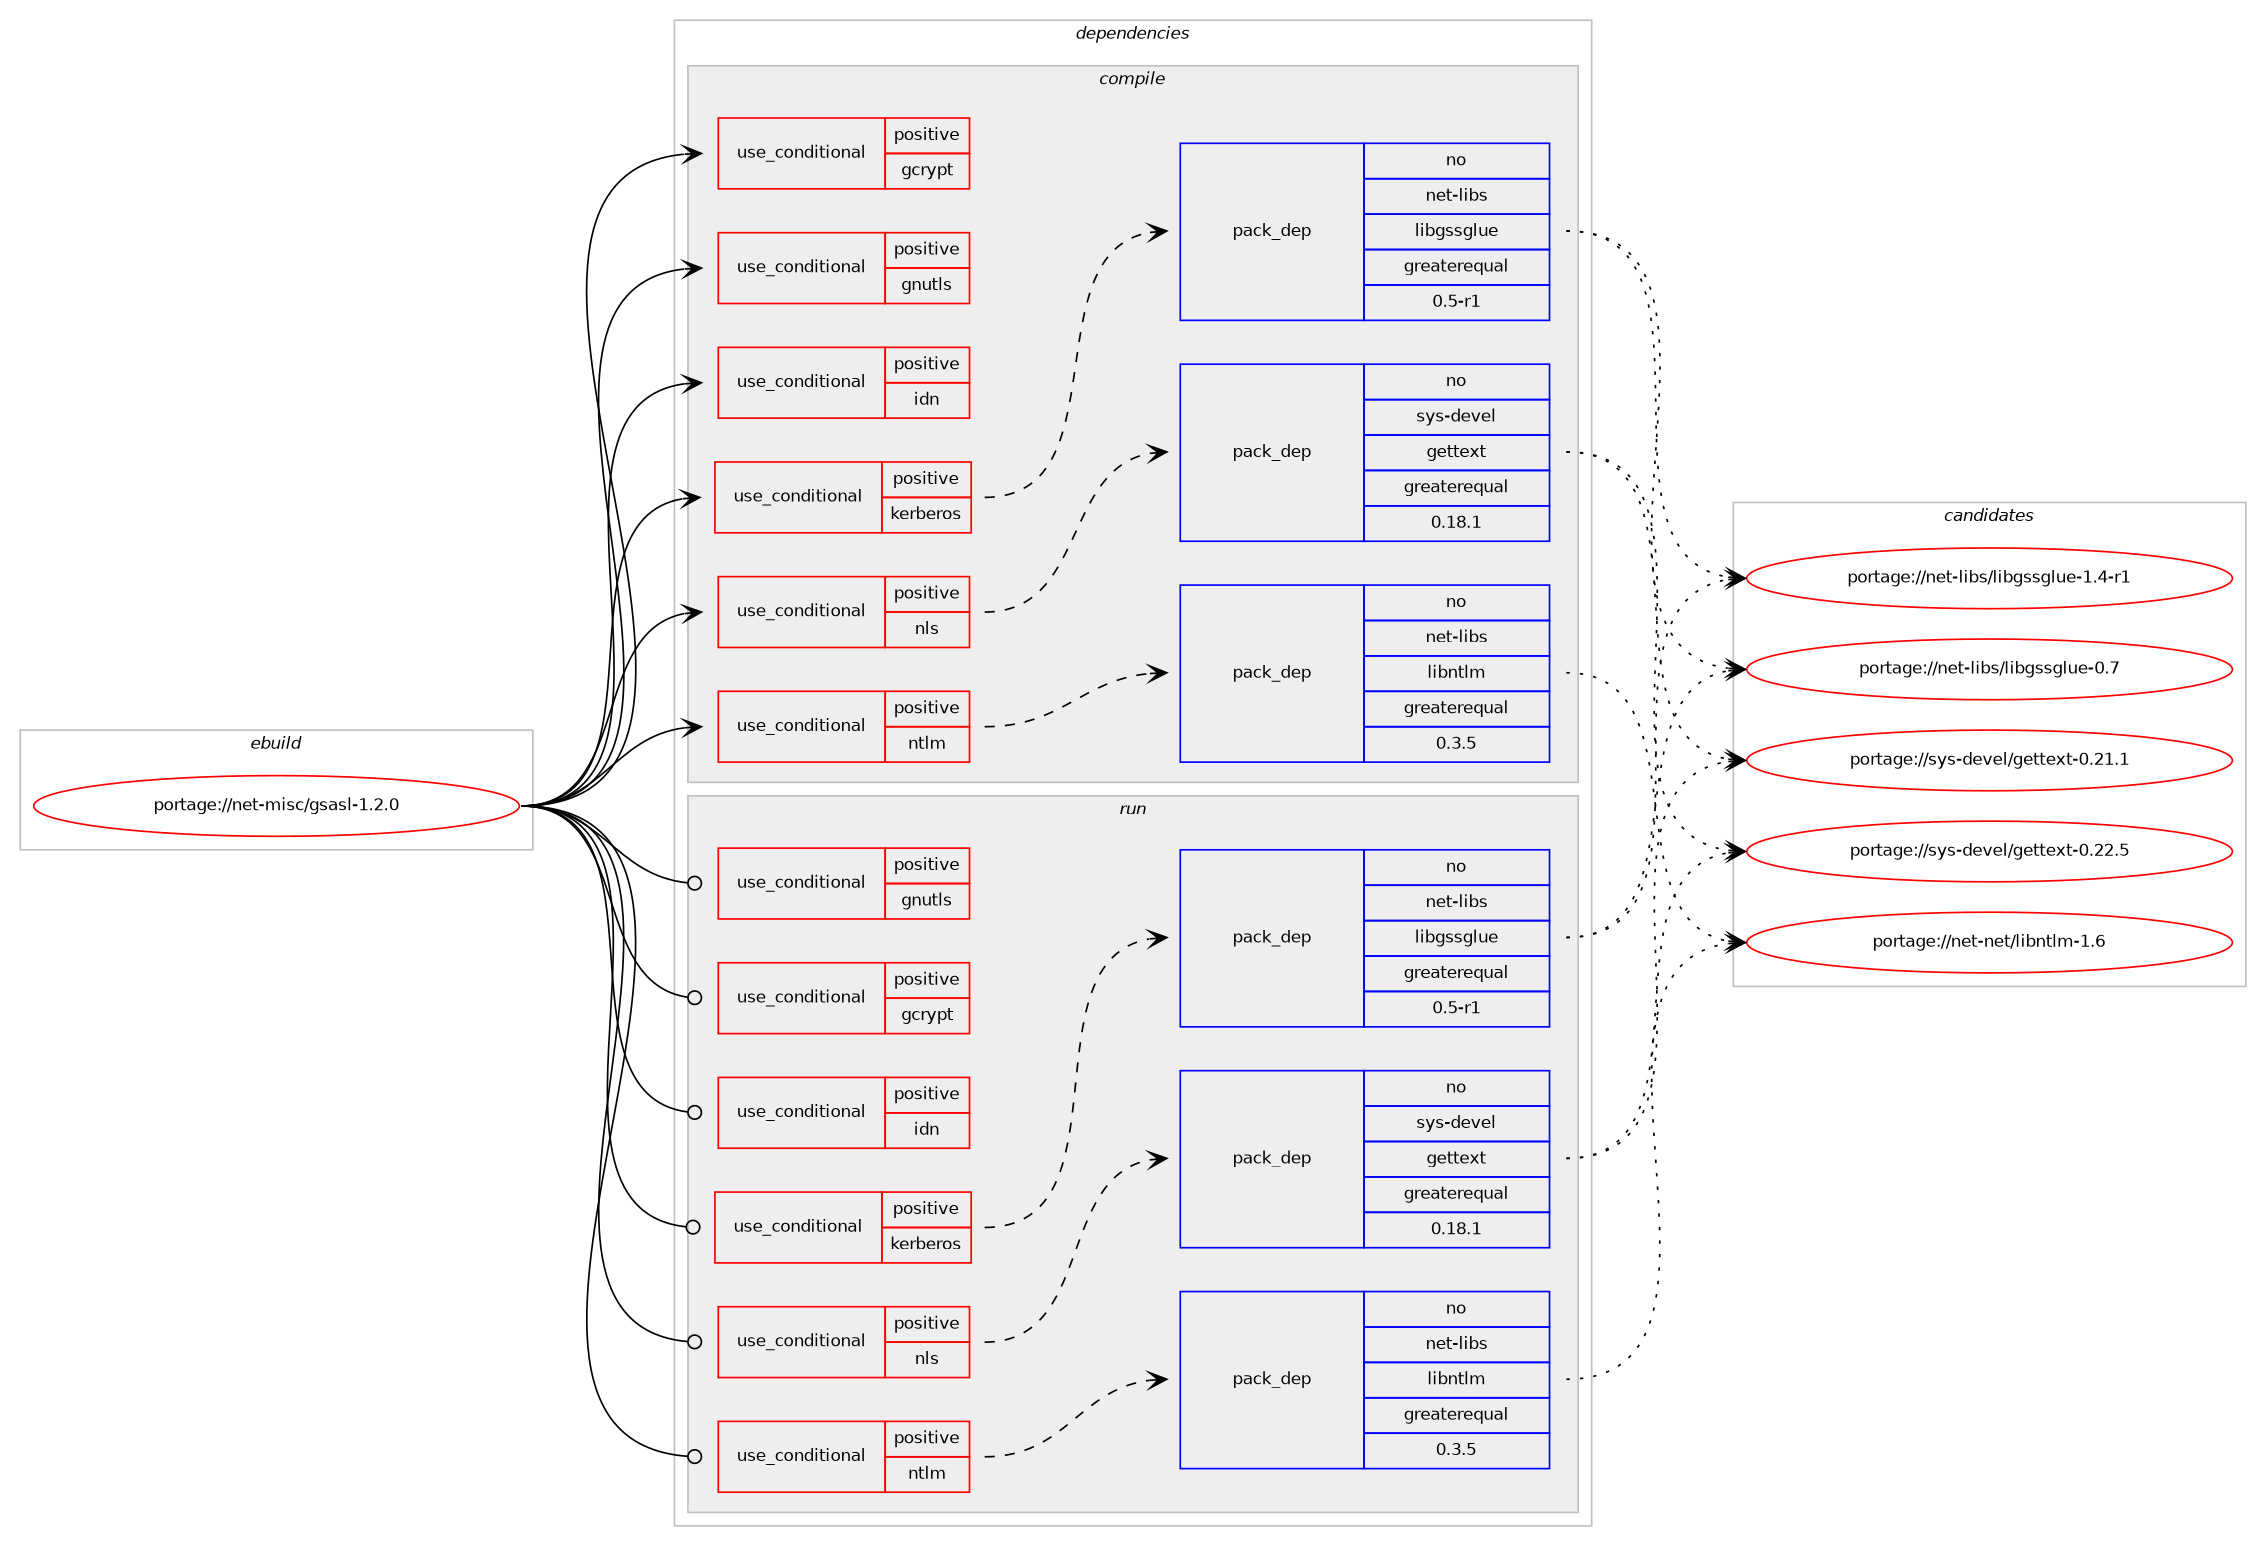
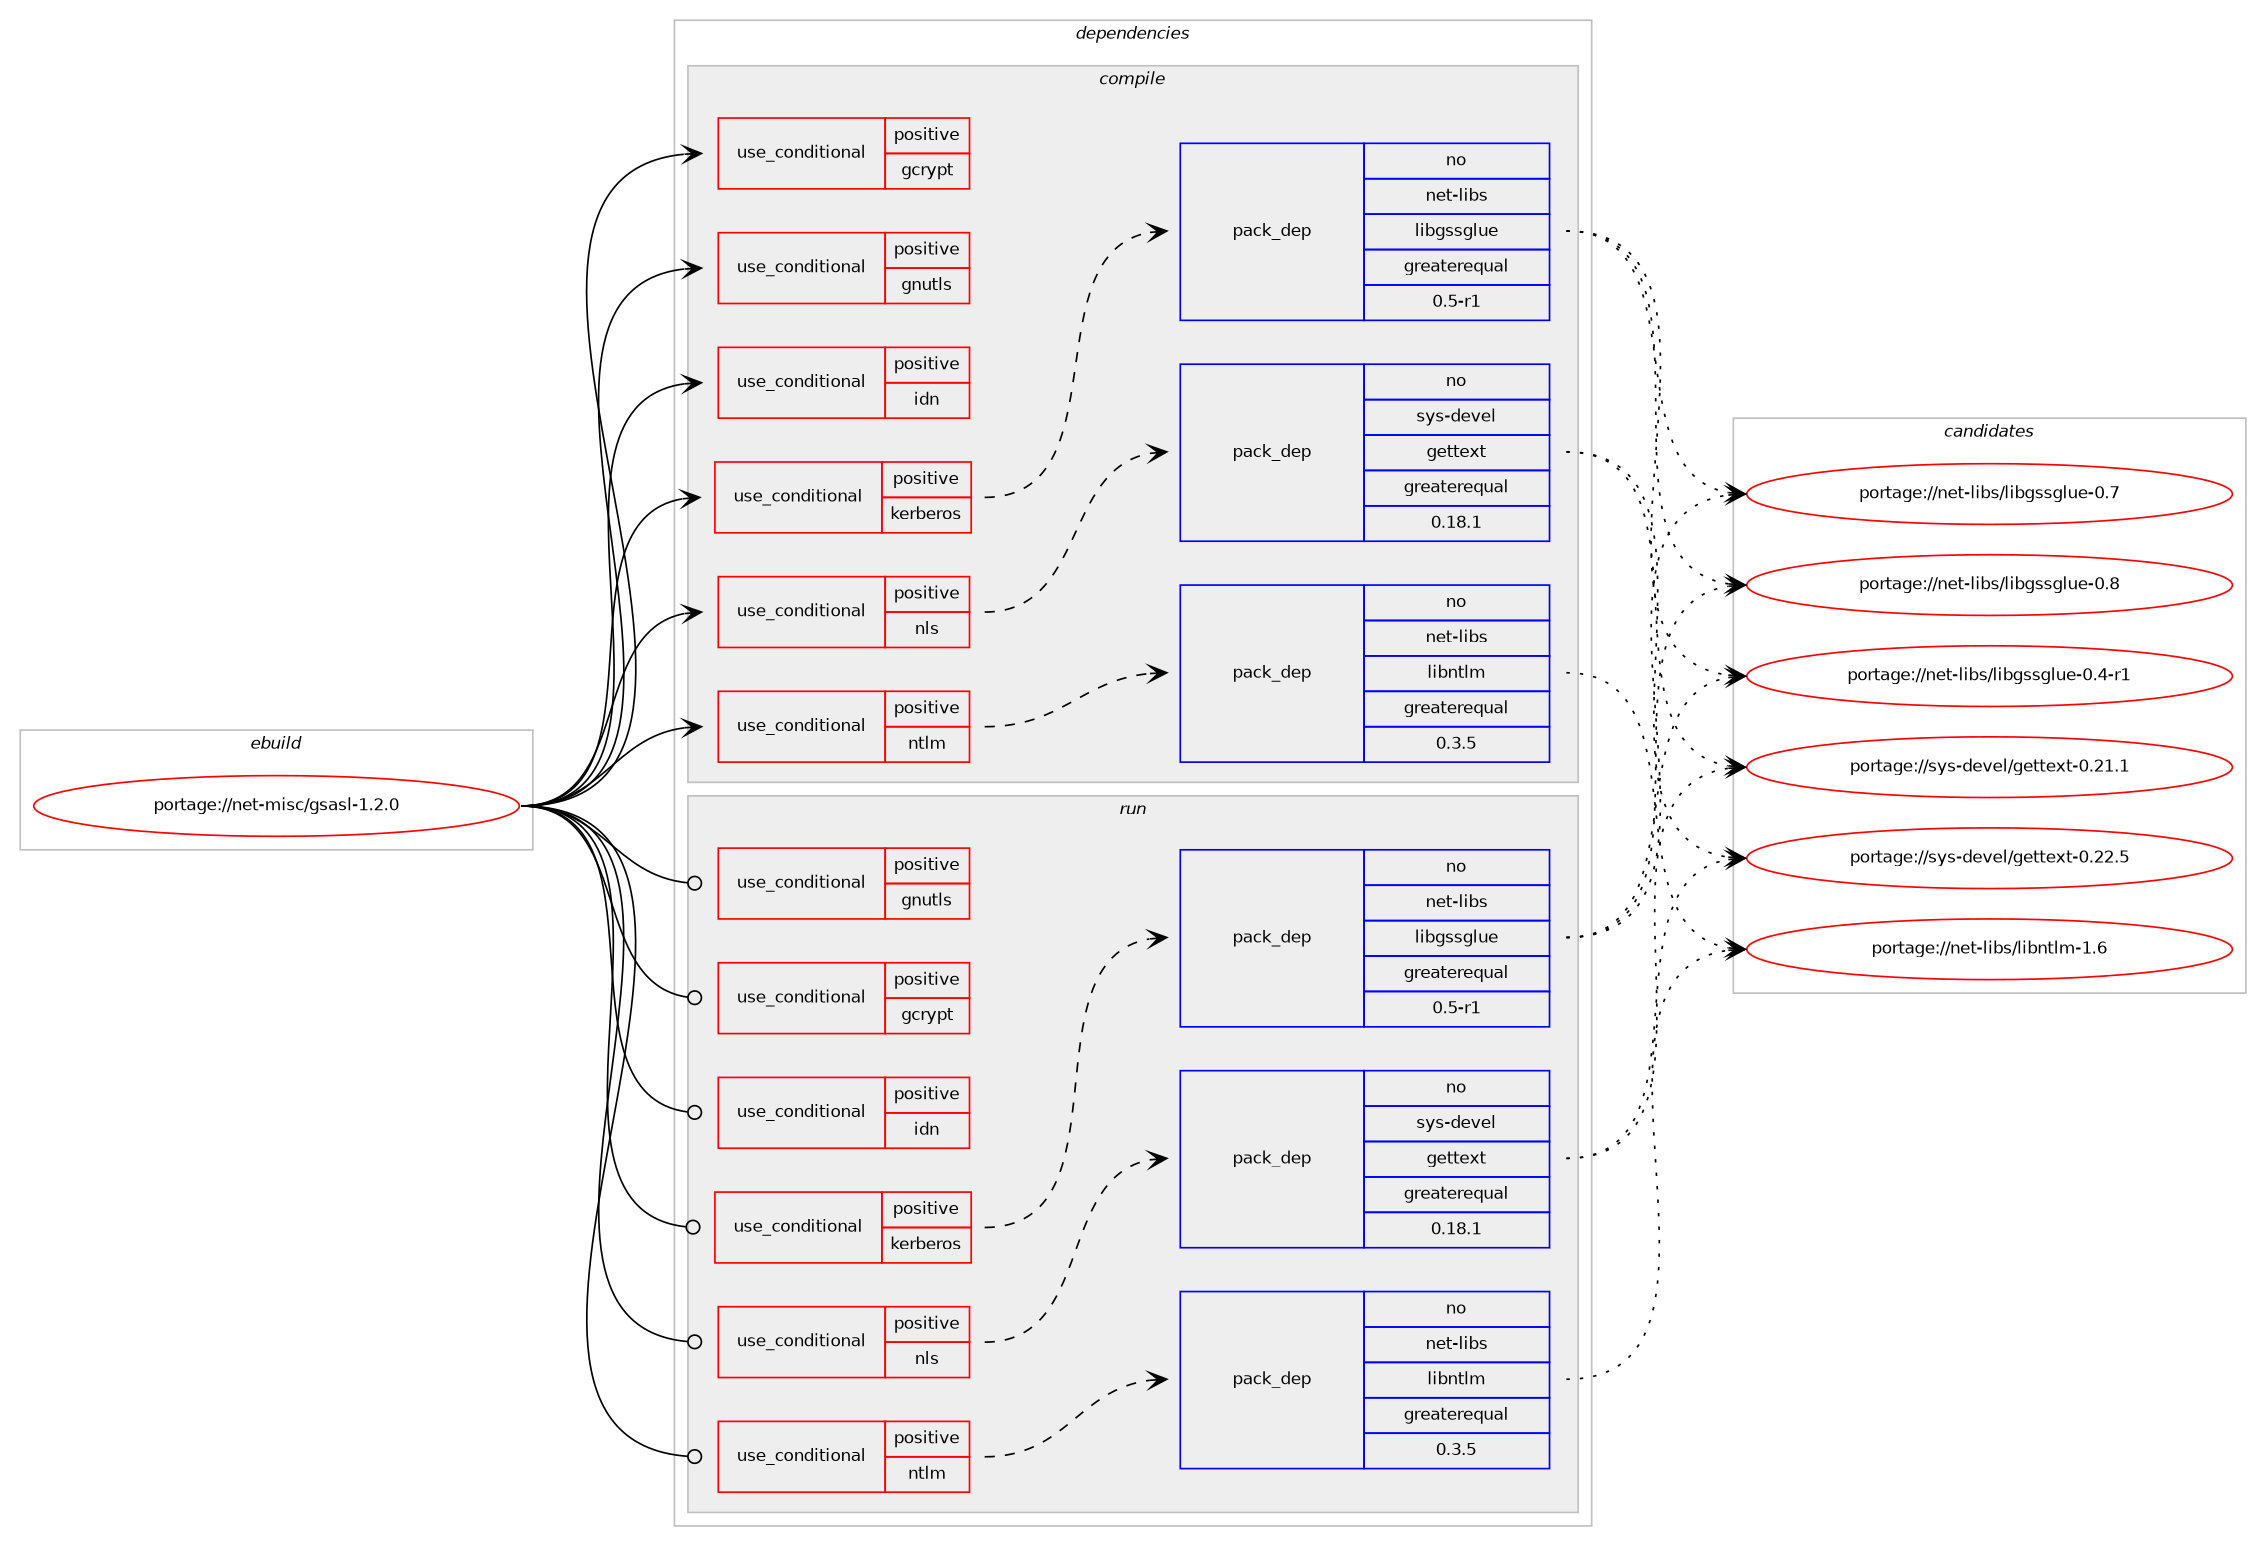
  digraph {
    compound=true
    concentrate=true
    fontname=Helvetica
    fontsize=10
    newrank=true
    rankdir=LR
    ranksep=1.5
    node [color=red fontname=Helvetica fontsize=10 shape=none]
    edge [arrowhead=vee headport=w style=solid tailport=e weight=20]
    n1 [label="portage://net-misc/gsasl-1.2.0" width=4 shape=""]
    n2 [label=<<TABLE BORDER="0" CELLBORDER="1" CELLSPACING="0" CELLPADDING="4"><TR><TD ROWSPAN="3" CELLPADDING="10">use_conditional</TD></TR><TR><TD>positive</TD></TR><TR><TD>gcrypt</TD></TR></TABLE>>]
    n3 [label=<<TABLE BORDER="0" CELLBORDER="1" CELLSPACING="0" CELLPADDING="4"><TR><TD ROWSPAN="3" CELLPADDING="10">use_conditional</TD></TR><TR><TD>positive</TD></TR><TR><TD>gnutls</TD></TR></TABLE>>]
    n4 [label=<<TABLE BORDER="0" CELLBORDER="1" CELLSPACING="0" CELLPADDING="4"><TR><TD ROWSPAN="3" CELLPADDING="10">use_conditional</TD></TR><TR><TD>positive</TD></TR><TR><TD>idn</TD></TR></TABLE>>]
    n5 [color=blue label=<<TABLE BORDER="0" CELLBORDER="1" CELLSPACING="0" CELLPADDING="4" WIDTH="220"><TR><TD ROWSPAN="6" CELLPADDING="30">pack_dep</TD></TR><TR><TD WIDTH="110">no</TD></TR><TR><TD>net-libs</TD></TR><TR><TD>libgssglue</TD></TR><TR><TD>greaterequal</TD></TR><TR><TD>0.5-r1</TD></TR></TABLE>>]
    n6 [label=<<TABLE BORDER="0" CELLBORDER="1" CELLSPACING="0" CELLPADDING="4"><TR><TD ROWSPAN="3" CELLPADDING="10">use_conditional</TD></TR><TR><TD>positive</TD></TR><TR><TD>kerberos</TD></TR></TABLE>>]
    n7 [color=blue label=<<TABLE BORDER="0" CELLBORDER="1" CELLSPACING="0" CELLPADDING="4" WIDTH="220"><TR><TD ROWSPAN="6" CELLPADDING="30">pack_dep</TD></TR><TR><TD WIDTH="110">no</TD></TR><TR><TD>sys-devel</TD></TR><TR><TD>gettext</TD></TR><TR><TD>greaterequal</TD></TR><TR><TD>0.18.1</TD></TR></TABLE>>]
    n8 [label=<<TABLE BORDER="0" CELLBORDER="1" CELLSPACING="0" CELLPADDING="4"><TR><TD ROWSPAN="3" CELLPADDING="10">use_conditional</TD></TR><TR><TD>positive</TD></TR><TR><TD>nls</TD></TR></TABLE>>]
    n9 [color=blue label=<<TABLE BORDER="0" CELLBORDER="1" CELLSPACING="0" CELLPADDING="4" WIDTH="220"><TR><TD ROWSPAN="6" CELLPADDING="30">pack_dep</TD></TR><TR><TD WIDTH="110">no</TD></TR><TR><TD>net-libs</TD></TR><TR><TD>libntlm</TD></TR><TR><TD>greaterequal</TD></TR><TR><TD>0.3.5</TD></TR></TABLE>>]
    n10 [label=<<TABLE BORDER="0" CELLBORDER="1" CELLSPACING="0" CELLPADDING="4"><TR><TD ROWSPAN="3" CELLPADDING="10">use_conditional</TD></TR><TR><TD>positive</TD></TR><TR><TD>ntlm</TD></TR></TABLE>>]
    n11 [label=<<TABLE BORDER="0" CELLBORDER="1" CELLSPACING="0" CELLPADDING="4"><TR><TD ROWSPAN="3" CELLPADDING="10">use_conditional</TD></TR><TR><TD>positive</TD></TR><TR><TD>gnutls</TD></TR></TABLE>>]
    n12 [label=<<TABLE BORDER="0" CELLBORDER="1" CELLSPACING="0" CELLPADDING="4"><TR><TD ROWSPAN="3" CELLPADDING="10">use_conditional</TD></TR><TR><TD>positive</TD></TR><TR><TD>gcrypt</TD></TR></TABLE>>]
    n13 [label=<<TABLE BORDER="0" CELLBORDER="1" CELLSPACING="0" CELLPADDING="4"><TR><TD ROWSPAN="3" CELLPADDING="10">use_conditional</TD></TR><TR><TD>positive</TD></TR><TR><TD>idn</TD></TR></TABLE>>]
    n14 [color=blue label=<<TABLE BORDER="0" CELLBORDER="1" CELLSPACING="0" CELLPADDING="4" WIDTH="220"><TR><TD ROWSPAN="6" CELLPADDING="30">pack_dep</TD></TR><TR><TD WIDTH="110">no</TD></TR><TR><TD>net-libs</TD></TR><TR><TD>libgssglue</TD></TR><TR><TD>greaterequal</TD></TR><TR><TD>0.5-r1</TD></TR></TABLE>>]
    n15 [label=<<TABLE BORDER="0" CELLBORDER="1" CELLSPACING="0" CELLPADDING="4"><TR><TD ROWSPAN="3" CELLPADDING="10">use_conditional</TD></TR><TR><TD>positive</TD></TR><TR><TD>kerberos</TD></TR></TABLE>>]
    n16 [color=blue label=<<TABLE BORDER="0" CELLBORDER="1" CELLSPACING="0" CELLPADDING="4" WIDTH="220"><TR><TD ROWSPAN="6" CELLPADDING="30">pack_dep</TD></TR><TR><TD WIDTH="110">no</TD></TR><TR><TD>sys-devel</TD></TR><TR><TD>gettext</TD></TR><TR><TD>greaterequal</TD></TR><TR><TD>0.18.1</TD></TR></TABLE>>]
    n17 [label=<<TABLE BORDER="0" CELLBORDER="1" CELLSPACING="0" CELLPADDING="4"><TR><TD ROWSPAN="3" CELLPADDING="10">use_conditional</TD></TR><TR><TD>positive</TD></TR><TR><TD>nls</TD></TR></TABLE>>]
    n18 [color=blue label=<<TABLE BORDER="0" CELLBORDER="1" CELLSPACING="0" CELLPADDING="4" WIDTH="220"><TR><TD ROWSPAN="6" CELLPADDING="30">pack_dep</TD></TR><TR><TD WIDTH="110">no</TD></TR><TR><TD>net-libs</TD></TR><TR><TD>libntlm</TD></TR><TR><TD>greaterequal</TD></TR><TR><TD>0.3.5</TD></TR></TABLE>>]
    n19 [label=<<TABLE BORDER="0" CELLBORDER="1" CELLSPACING="0" CELLPADDING="4"><TR><TD ROWSPAN="3" CELLPADDING="10">use_conditional</TD></TR><TR><TD>positive</TD></TR><TR><TD>ntlm</TD></TR></TABLE>>]
-   n20 [label="portage://net-libs/libgssglue-1.4-r1" width=4 shape=""]
+   n20 [label="portage://net-libs/libgssglue-0.4-r1" width=4 shape=""]
    n21 [label="portage://net-libs/libgssglue-0.7" width=4 shape=""]
+   n22 [label="portage://net-libs/libgssglue-0.8" width=4 shape=""]
    n23 [label="portage://sys-devel/gettext-0.21.1" width=4 shape=""]
    n24 [label="portage://sys-devel/gettext-0.22.5" width=4 shape=""]
-   n25 [label="portage://net-net/libntlm-1.6" width=4 shape=""]
+   n25 [label="portage://net-libs/libntlm-1.6" width=4 shape=""]
    subgraph cluster_1 {
      color=gray
      label=<<i>ebuild</i>>
      rank=same
      n1
    }
    subgraph cluster_2 {
      color=gray
      label=<<i>dependencies</i>>
      subgraph cluster_3 {
        color=gray
        fillcolor="#eeeeee"
        label=<<i>compile</i>>
        style=filled
        subgraph sub_4 {
          color=gray
          fillcolor="#eeeeee"
          label=<<i>compile</i>>
          style=filled
          n2
        }
        subgraph sub_5 {
          color=gray
          fillcolor="#eeeeee"
          label=<<i>compile</i>>
          style=filled
          n3
        }
        subgraph sub_6 {
          color=gray
          fillcolor="#eeeeee"
          label=<<i>compile</i>>
          style=filled
          n4
        }
        subgraph sub_7 {
          color=gray
          fillcolor="#eeeeee"
          label=<<i>compile</i>>
          style=filled
          n6
          subgraph sub_8 {
            color=gray
            fillcolor="#eeeeee"
            label=<<i>compile</i>>
            style=filled
            n5
          }
        }
        subgraph sub_9 {
          color=gray
          fillcolor="#eeeeee"
          label=<<i>compile</i>>
          style=filled
          n8
          subgraph sub_10 {
            color=gray
            fillcolor="#eeeeee"
            label=<<i>compile</i>>
            style=filled
            n7
          }
        }
        subgraph sub_11 {
          color=gray
          fillcolor="#eeeeee"
          label=<<i>compile</i>>
          style=filled
          n10
          subgraph sub_12 {
            color=gray
            fillcolor="#eeeeee"
            label=<<i>compile</i>>
            style=filled
            n9
          }
        }
      }
      subgraph cluster_13 {
        color=gray
        fillcolor="#eeeeee"
        label=<<i>compile and run</i>>
        style=filled
      }
      subgraph cluster_14 {
        color=gray
        fillcolor="#eeeeee"
        label=<<i>run</i>>
        style=filled
        subgraph sub_15 {
          color=gray
          fillcolor="#eeeeee"
          label=<<i>run</i>>
          style=filled
          n11
        }
        subgraph sub_16 {
          color=gray
          fillcolor="#eeeeee"
          label=<<i>run</i>>
          style=filled
          n12
        }
        subgraph sub_17 {
          color=gray
          fillcolor="#eeeeee"
          label=<<i>run</i>>
          style=filled
          n13
        }
        subgraph sub_18 {
          color=gray
          fillcolor="#eeeeee"
          label=<<i>run</i>>
          style=filled
          n15
          subgraph sub_19 {
            color=gray
            fillcolor="#eeeeee"
            label=<<i>run</i>>
            style=filled
            n14
          }
        }
        subgraph sub_20 {
          color=gray
          fillcolor="#eeeeee"
          label=<<i>run</i>>
          style=filled
          n17
          subgraph sub_21 {
            color=gray
            fillcolor="#eeeeee"
            label=<<i>run</i>>
            style=filled
            n16
          }
        }
        subgraph sub_22 {
          color=gray
          fillcolor="#eeeeee"
          label=<<i>run</i>>
          style=filled
          n19
          subgraph sub_23 {
            color=gray
            fillcolor="#eeeeee"
            label=<<i>run</i>>
            style=filled
            n18
          }
        }
      }
    }
    subgraph cluster_24 {
      color=gray
      label=<<i>candidates</i>>
      rank=same
      subgraph sub_25 {
        color=black
        label=<<i>candidates</i>>
        nodesep=1
        rank=same
        n20
        n21
+       n22
      }
      subgraph sub_26 {
        color=black
        label=<<i>candidates</i>>
        nodesep=1
        rank=same
        n23
        n24
      }
      subgraph sub_27 {
        color=black
        label=<<i>candidates</i>>
        nodesep=1
        rank=same
        n25
      }
      subgraph sub_28 {
        color=black
        label=<<i>candidates</i>>
        nodesep=1
        rank=same
        n20
        n21
+       n22
      }
      subgraph sub_29 {
        color=black
        label=<<i>candidates</i>>
        nodesep=1
        rank=same
        n23
        n24
      }
      subgraph sub_30 {
        color=black
        label=<<i>candidates</i>>
        nodesep=1
        rank=same
        n25
      }
    }
    n1 -> n2
    n1 -> n3
    n1 -> n4
    n1 -> n6
    n1 -> n8
    n1 -> n10
    n1 -> n11 [arrowhead=odot]
    n1 -> n12 [arrowhead=odot]
    n1 -> n13 [arrowhead=odot]
    n1 -> n15 [arrowhead=odot]
    n1 -> n17 [arrowhead=odot]
    n1 -> n19 [arrowhead=odot]
    n5 -> n20 [style=dotted weight=100]
    n5 -> n21 [style=dotted weight=100]
+   n5 -> n22 [style=dotted weight=100]
    n6 -> n5 [style=dashed]
    n7 -> n23 [style=dotted weight=100]
    n7 -> n24 [style=dotted weight=100]
    n8 -> n7 [style=dashed]
    n9 -> n25 [style=dotted weight=100]
    n10 -> n9 [style=dashed]
    n14 -> n20 [style=dotted weight=100]
    n14 -> n21 [style=dotted weight=100]
+   n14 -> n22 [style=dotted weight=100]
    n15 -> n14 [style=dashed]
    n16 -> n23 [style=dotted weight=100]
    n16 -> n24 [style=dotted weight=100]
    n17 -> n16 [style=dashed]
    n18 -> n25 [style=dotted weight=100]
    n19 -> n18 [style=dashed]
  }
